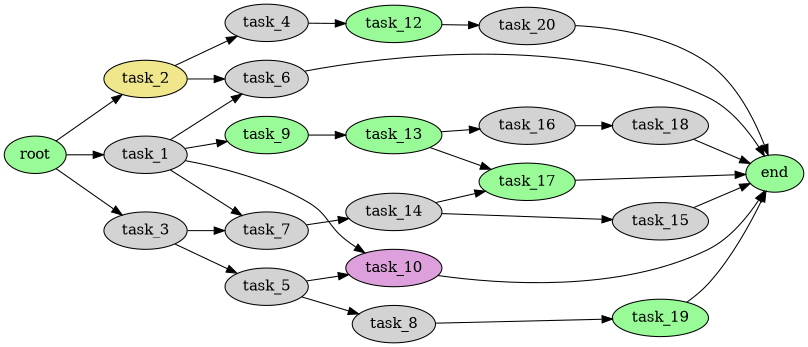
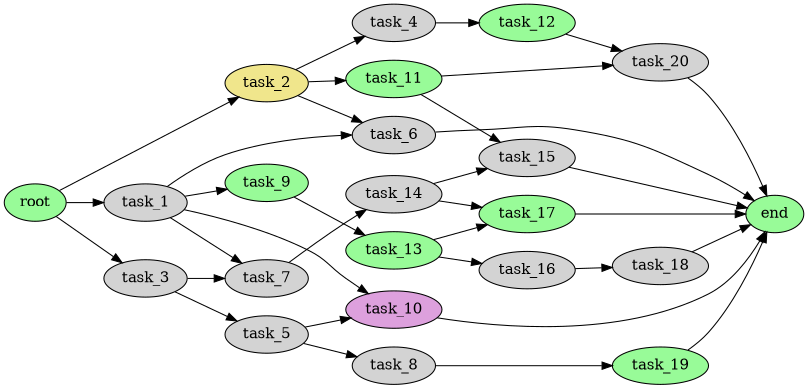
  digraph {
    rankdir=LR
    node [fillcolor=lightgrey style=filled]
    root [fillcolor=palegreen]
    task_1
    task_2 [fillcolor=khaki]
    task_3
    task_6
    task_7
    task_9 [fillcolor=palegreen]
    task_10 [fillcolor=plum]
    task_4
+   task_11 [fillcolor=palegreen]
    task_5
    end [fillcolor=palegreen]
    task_14
    task_13 [fillcolor=palegreen]
    task_12 [fillcolor=palegreen]
    task_15
    task_20
    task_8
    task_19 [fillcolor=palegreen]
    task_17 [fillcolor=palegreen]
    task_16
    task_18
    root -> task_1
    root -> task_2
    root -> task_3
    task_1 -> task_6
    task_1 -> task_7
    task_1 -> task_9
    task_1 -> task_10
    task_2 -> task_6
    task_2 -> task_4
+   task_2 -> task_11
    task_3 -> task_7
    task_3 -> task_5
    task_6 -> end
    task_7 -> task_14
    task_9 -> task_13
    task_10 -> end
    task_4 -> task_12
+   task_11 -> task_15
+   task_11 -> task_20
    task_5 -> task_10
    task_5 -> task_8
    task_14 -> task_15
    task_14 -> task_17
    task_13 -> task_17
    task_13 -> task_16
    task_12 -> task_20
    task_15 -> end
    task_20 -> end
    task_8 -> task_19
    task_19 -> end
    task_17 -> end
    task_16 -> task_18
    task_18 -> end
  }
